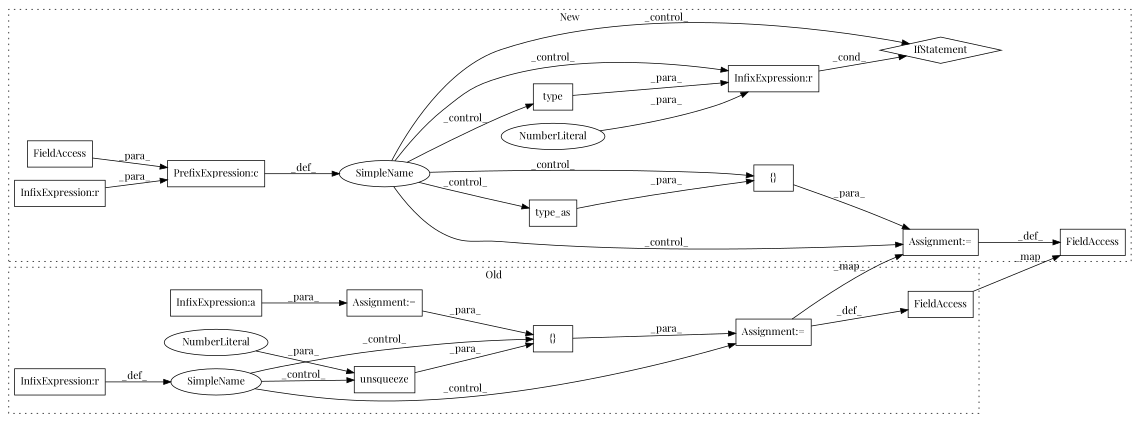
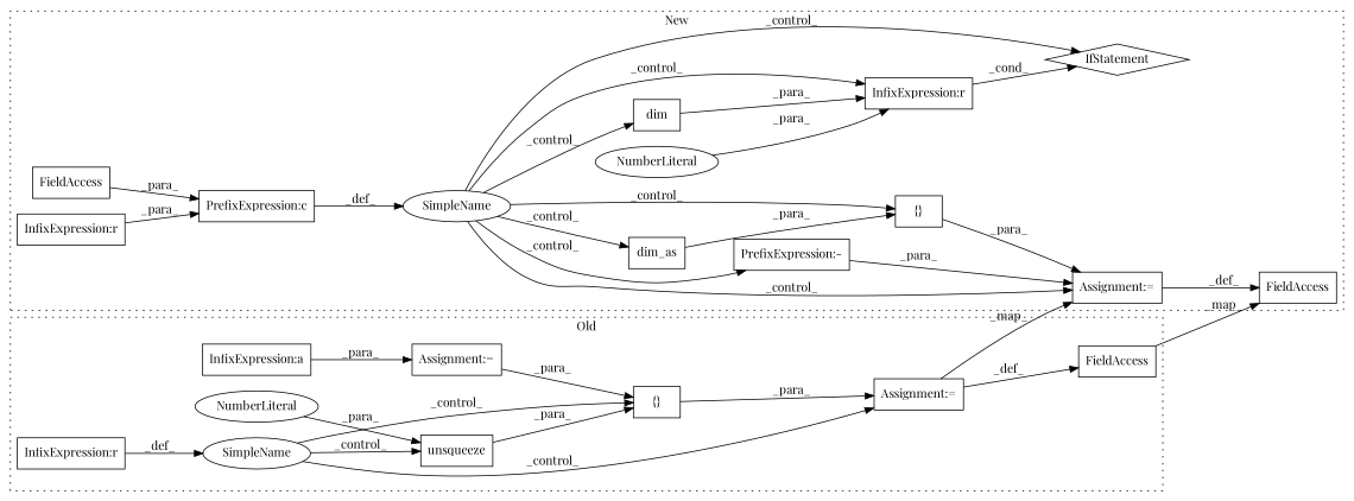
  digraph {
    fontname="Playfair Display"
    rankdir=LR
    node [a=27 fontname="Playfair Display" l=1 shape=box]
    edge [fontname="Playfair Display"]
    n1 [a=32 l="10,1" label=unsqueeze s="811,822"]
    n2 [a=34 label=NumberLiteral s=821 shape=ellipse]
    n3 [l=4 label="InfixExpression:r" s=696]
    n4 [a=22 l=11 label=FieldAccess s=757]
    n5 [l=3 label="InfixExpression:a" s=618]
    n6 [a=4 l="1,1" label="{}" s="788,823"]
    n7 [a=42 label=SimpleName shape=ellipse l=""]
    n8 [a=7 label="Assignment:=" s=768]
    n9 [a=7 label="Assignment:=" s=557]
-   n10 [a=32 l="8,1" label=type_as s="906,919"]
+   n10 [a=32 l="8,1" label=dim_as s="906,919"]
    n11 [a=42 label=SimpleName shape=ellipse l=""]
-   n12 [a=32 l=5 label=type s=813]
+   n12 [a=32 l=5 label=dim s=813]
    n13 [a=25 l=3 label=IfStatement s=824 shape=diamond]
    n14 [a=4 l="1,1" label="{}" s="893,920"]
    n15 [l=4 label="PrefixExpression:c" s=775]
    n16 [a=22 l=8 label=FieldAccess s=779]
+   n17 [a=38 label="PrefixExpression:-" s=922]
    n18 [l=4 label="InfixExpression:r" s=818]
    n19 [a=34 label=NumberLiteral s=822 shape=ellipse]
    n20 [l=4 label="InfixExpression:r" s=766]
    n21 [a=22 l=11 label=FieldAccess s=862]
    n22 [a=7 label="Assignment:=" s=873]
    subgraph cluster_1 {
      label=Old
      style=dotted
      n1
      n2
      n3
      n4
      n5
      n6
      n7
      n8
      n9
    }
    subgraph cluster_2 {
      label=New
      style=dotted
      n10
      n11
      n12
      n13
      n14
      n15
      n16
+     n17
      n18
      n19
      n20
      n21
      n22
    }
    n1 -> n6 [label=_para_]
    n2 -> n1 [label=_para_]
    n3 -> n7 [label=_def_]
    n4 -> n21 [label=_map_]
    n5 -> n9 [label=_para_]
    n6 -> n8 [label=_para_]
    n7 -> n1 [label=_control_]
    n7 -> n6 [label=_control_]
    n7 -> n8 [label=_control_]
    n8 -> n4 [label=_def_]
    n8 -> n22 [label=_map_]
    n9 -> n6 [label=_para_]
    n10 -> n14 [label=_para_]
    n11 -> n10 [label=_control_]
    n11 -> n12 [label=_control_]
    n11 -> n13 [label=_control_]
    n11 -> n14 [label=_control_]
+   n11 -> n17 [label=_control_]
    n11 -> n18 [label=_control_]
    n11 -> n22 [label=_control_]
    n12 -> n18 [label=_para_]
    n14 -> n22 [label=_para_]
    n15 -> n11 [label=_def_]
    n16 -> n15 [label=_para_]
+   n17 -> n22 [label=_para_]
    n18 -> n13 [label=_cond_]
    n19 -> n18 [label=_para_]
    n20 -> n15 [label=_para_]
    n22 -> n21 [label=_def_]
  }
